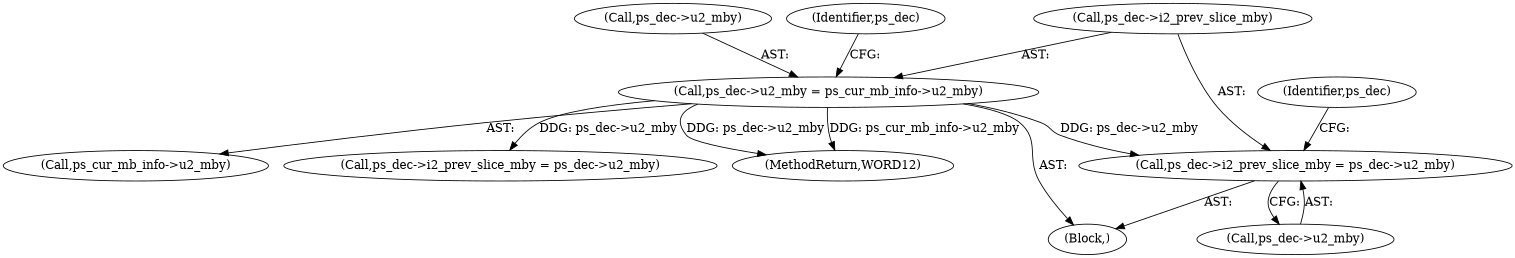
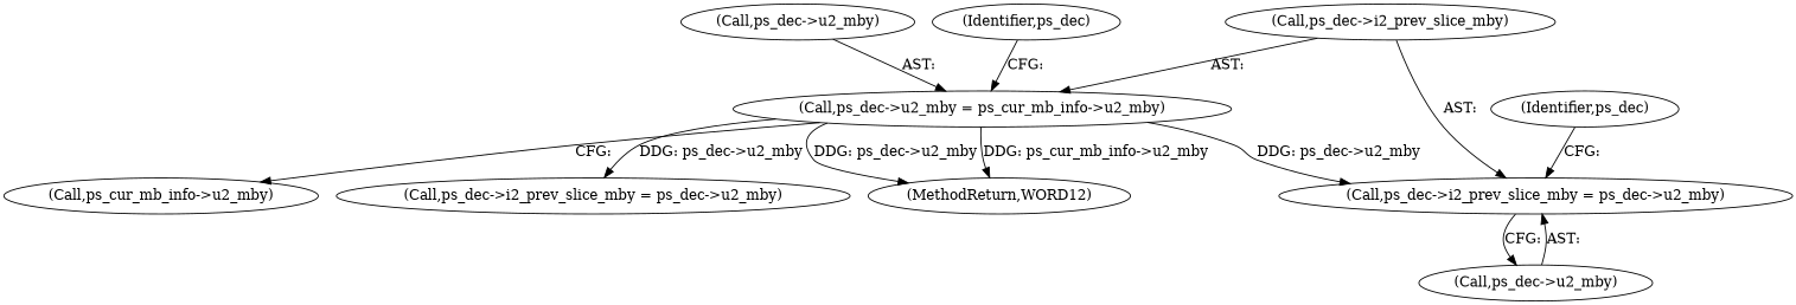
  digraph {
    n1 [label="(Call,ps_dec->i2_prev_slice_mby = ps_dec->u2_mby)"]
-   n2 [label="(Block,)"]
    n3 [label="(Call,ps_dec->u2_mby)"]
    n4 [label="(Call,ps_dec->u2_mby = ps_cur_mb_info->u2_mby)"]
    n5 [label="(Call,ps_cur_mb_info->u2_mby)"]
    n6 [label="(Call,ps_dec->i2_prev_slice_mby = ps_dec->u2_mby)"]
    n7 [label="(MethodReturn,WORD12)"]
    n8 [label="(Call,ps_dec->i2_prev_slice_mby)"]
    n9 [label="(Call,ps_dec->u2_mby)"]
    n10 [label="(Identifier,ps_dec)"]
    n11 [label="(Identifier,ps_dec)"]
-   n1 -> n2 [label="AST: "]
    n1 -> n3 [label="CFG: "]
    n3 -> n1 [label="AST: "]
    n4 -> n1 [label="DDG: ps_dec->u2_mby"]
-   n4 -> n2 [label="AST: "]
-   n4 -> n5 [label="AST: "]
+   n4 -> n5 [label="CFG: "]
    n4 -> n6 [label="DDG: ps_dec->u2_mby"]
    n4 -> n7 [label="DDG: ps_cur_mb_info->u2_mby"]
    n4 -> n7 [label="DDG: ps_dec->u2_mby"]
    n8 -> n1 [label="AST: "]
    n8 -> n4 [label="AST: "]
    n9 -> n4 [label="AST: "]
    n10 -> n1 [label="CFG: "]
    n11 -> n4 [label="CFG: "]
  }
